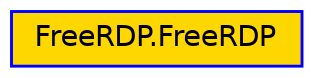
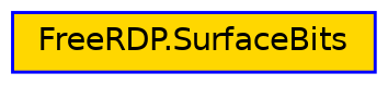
  digraph {
    rankdir=LR
-   n1 [color=blue fillcolor=gold fontname=Helvetica fontsize=10 height=0.2 label="FreeRDP.FreeRDP" shape=box style=filled width=0.4]
+   n1 [color=blue fillcolor=gold fontname=Helvetica fontsize=10 height=0.2 label="FreeRDP.SurfaceBits" shape=box style=filled width=0.4]
  }
